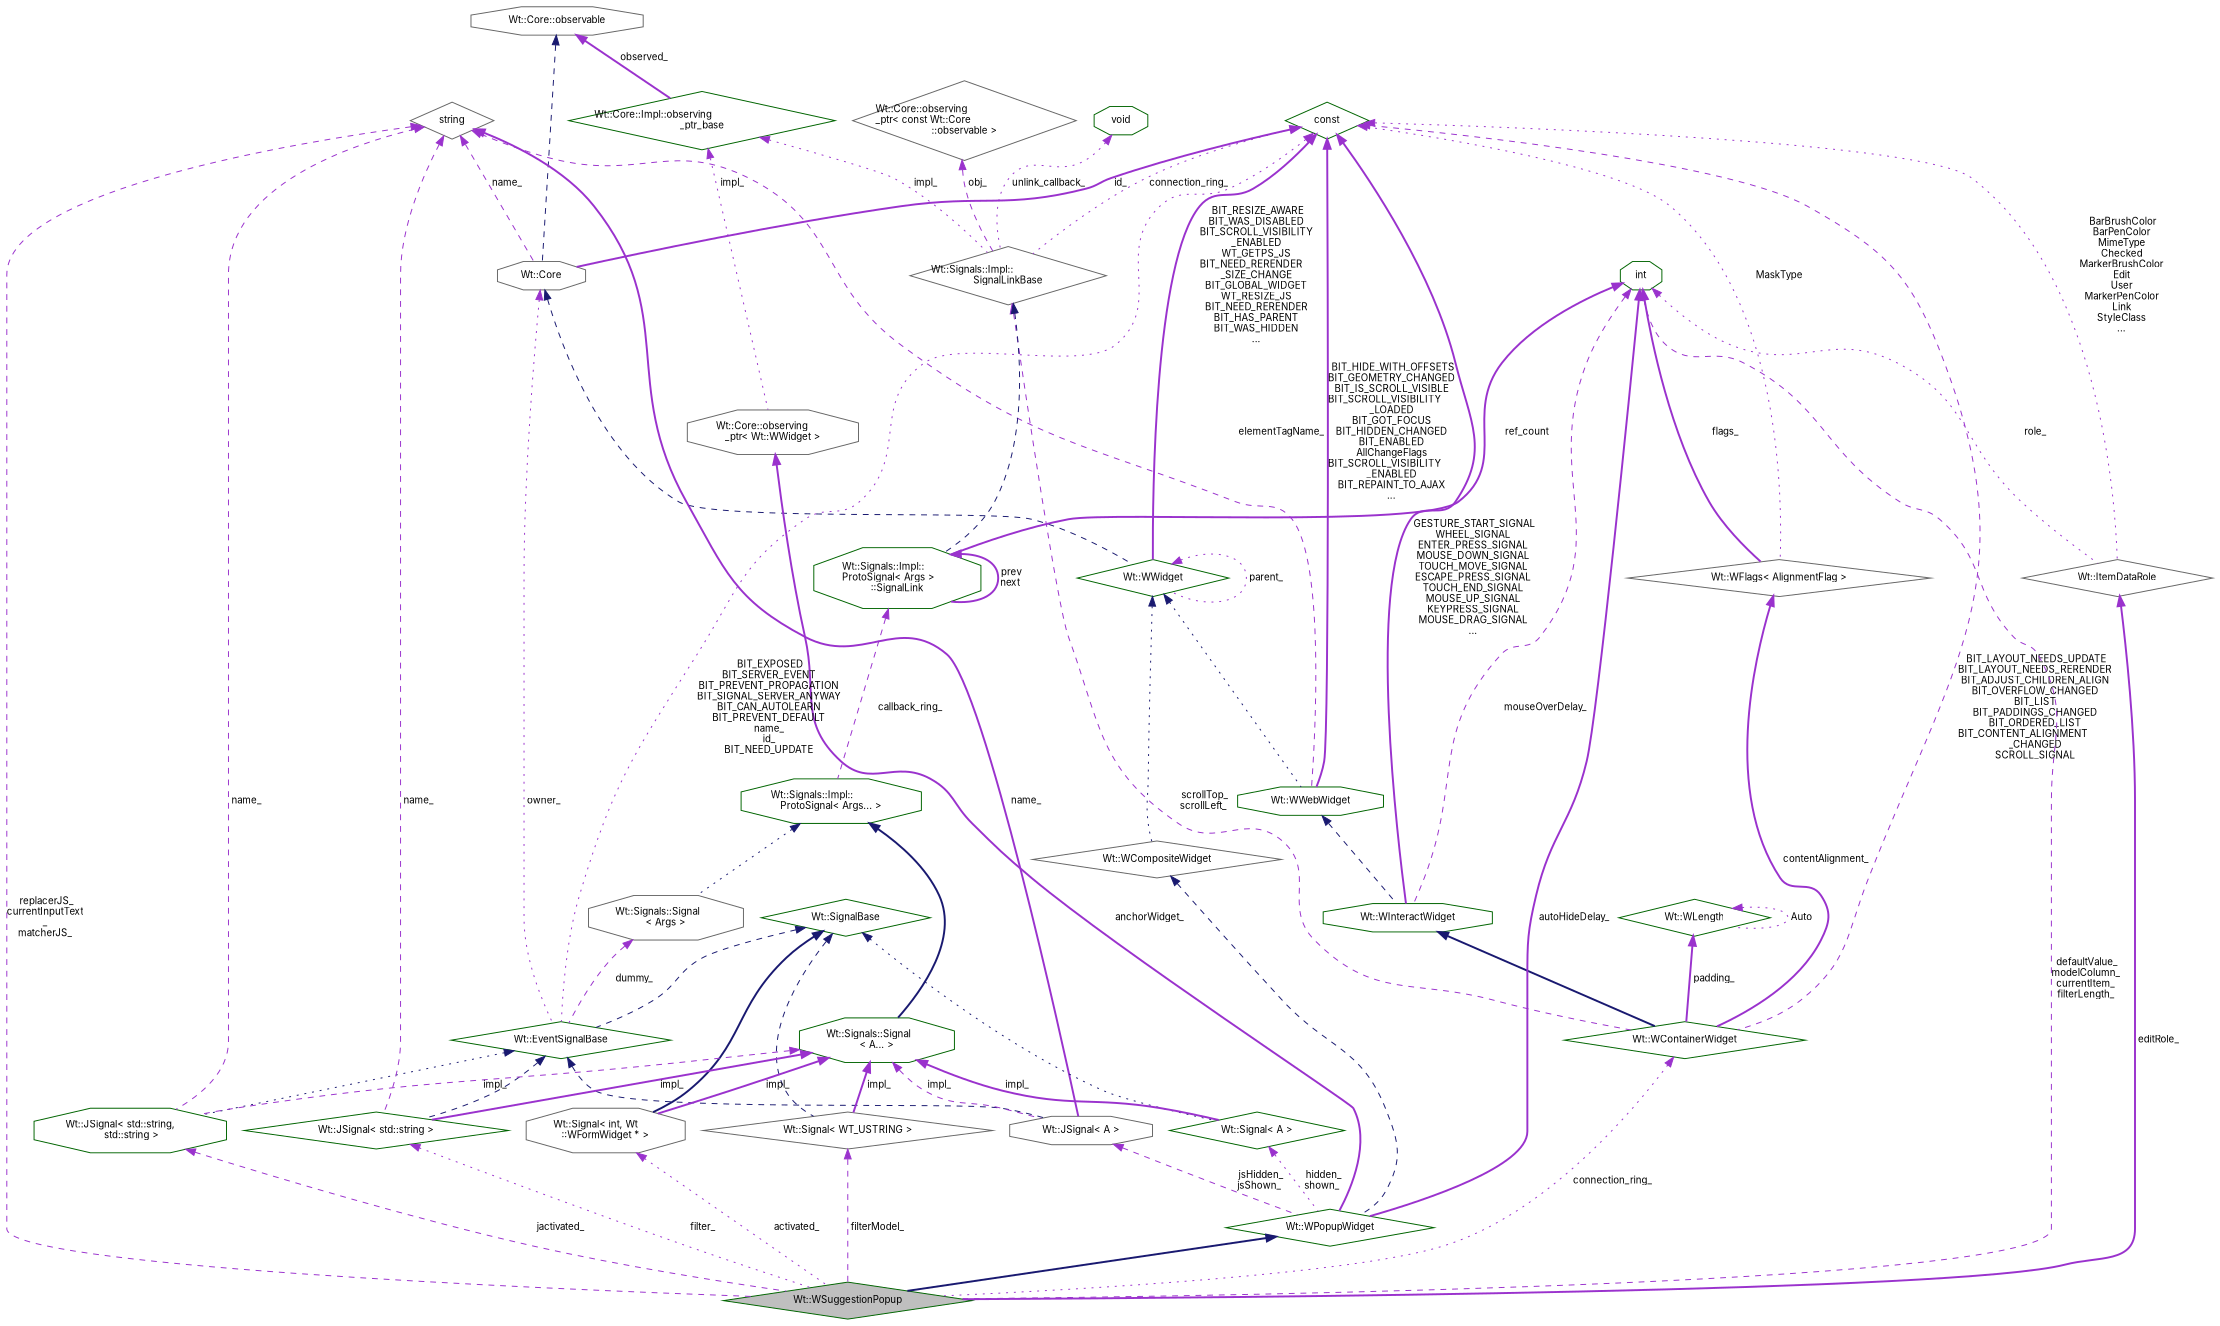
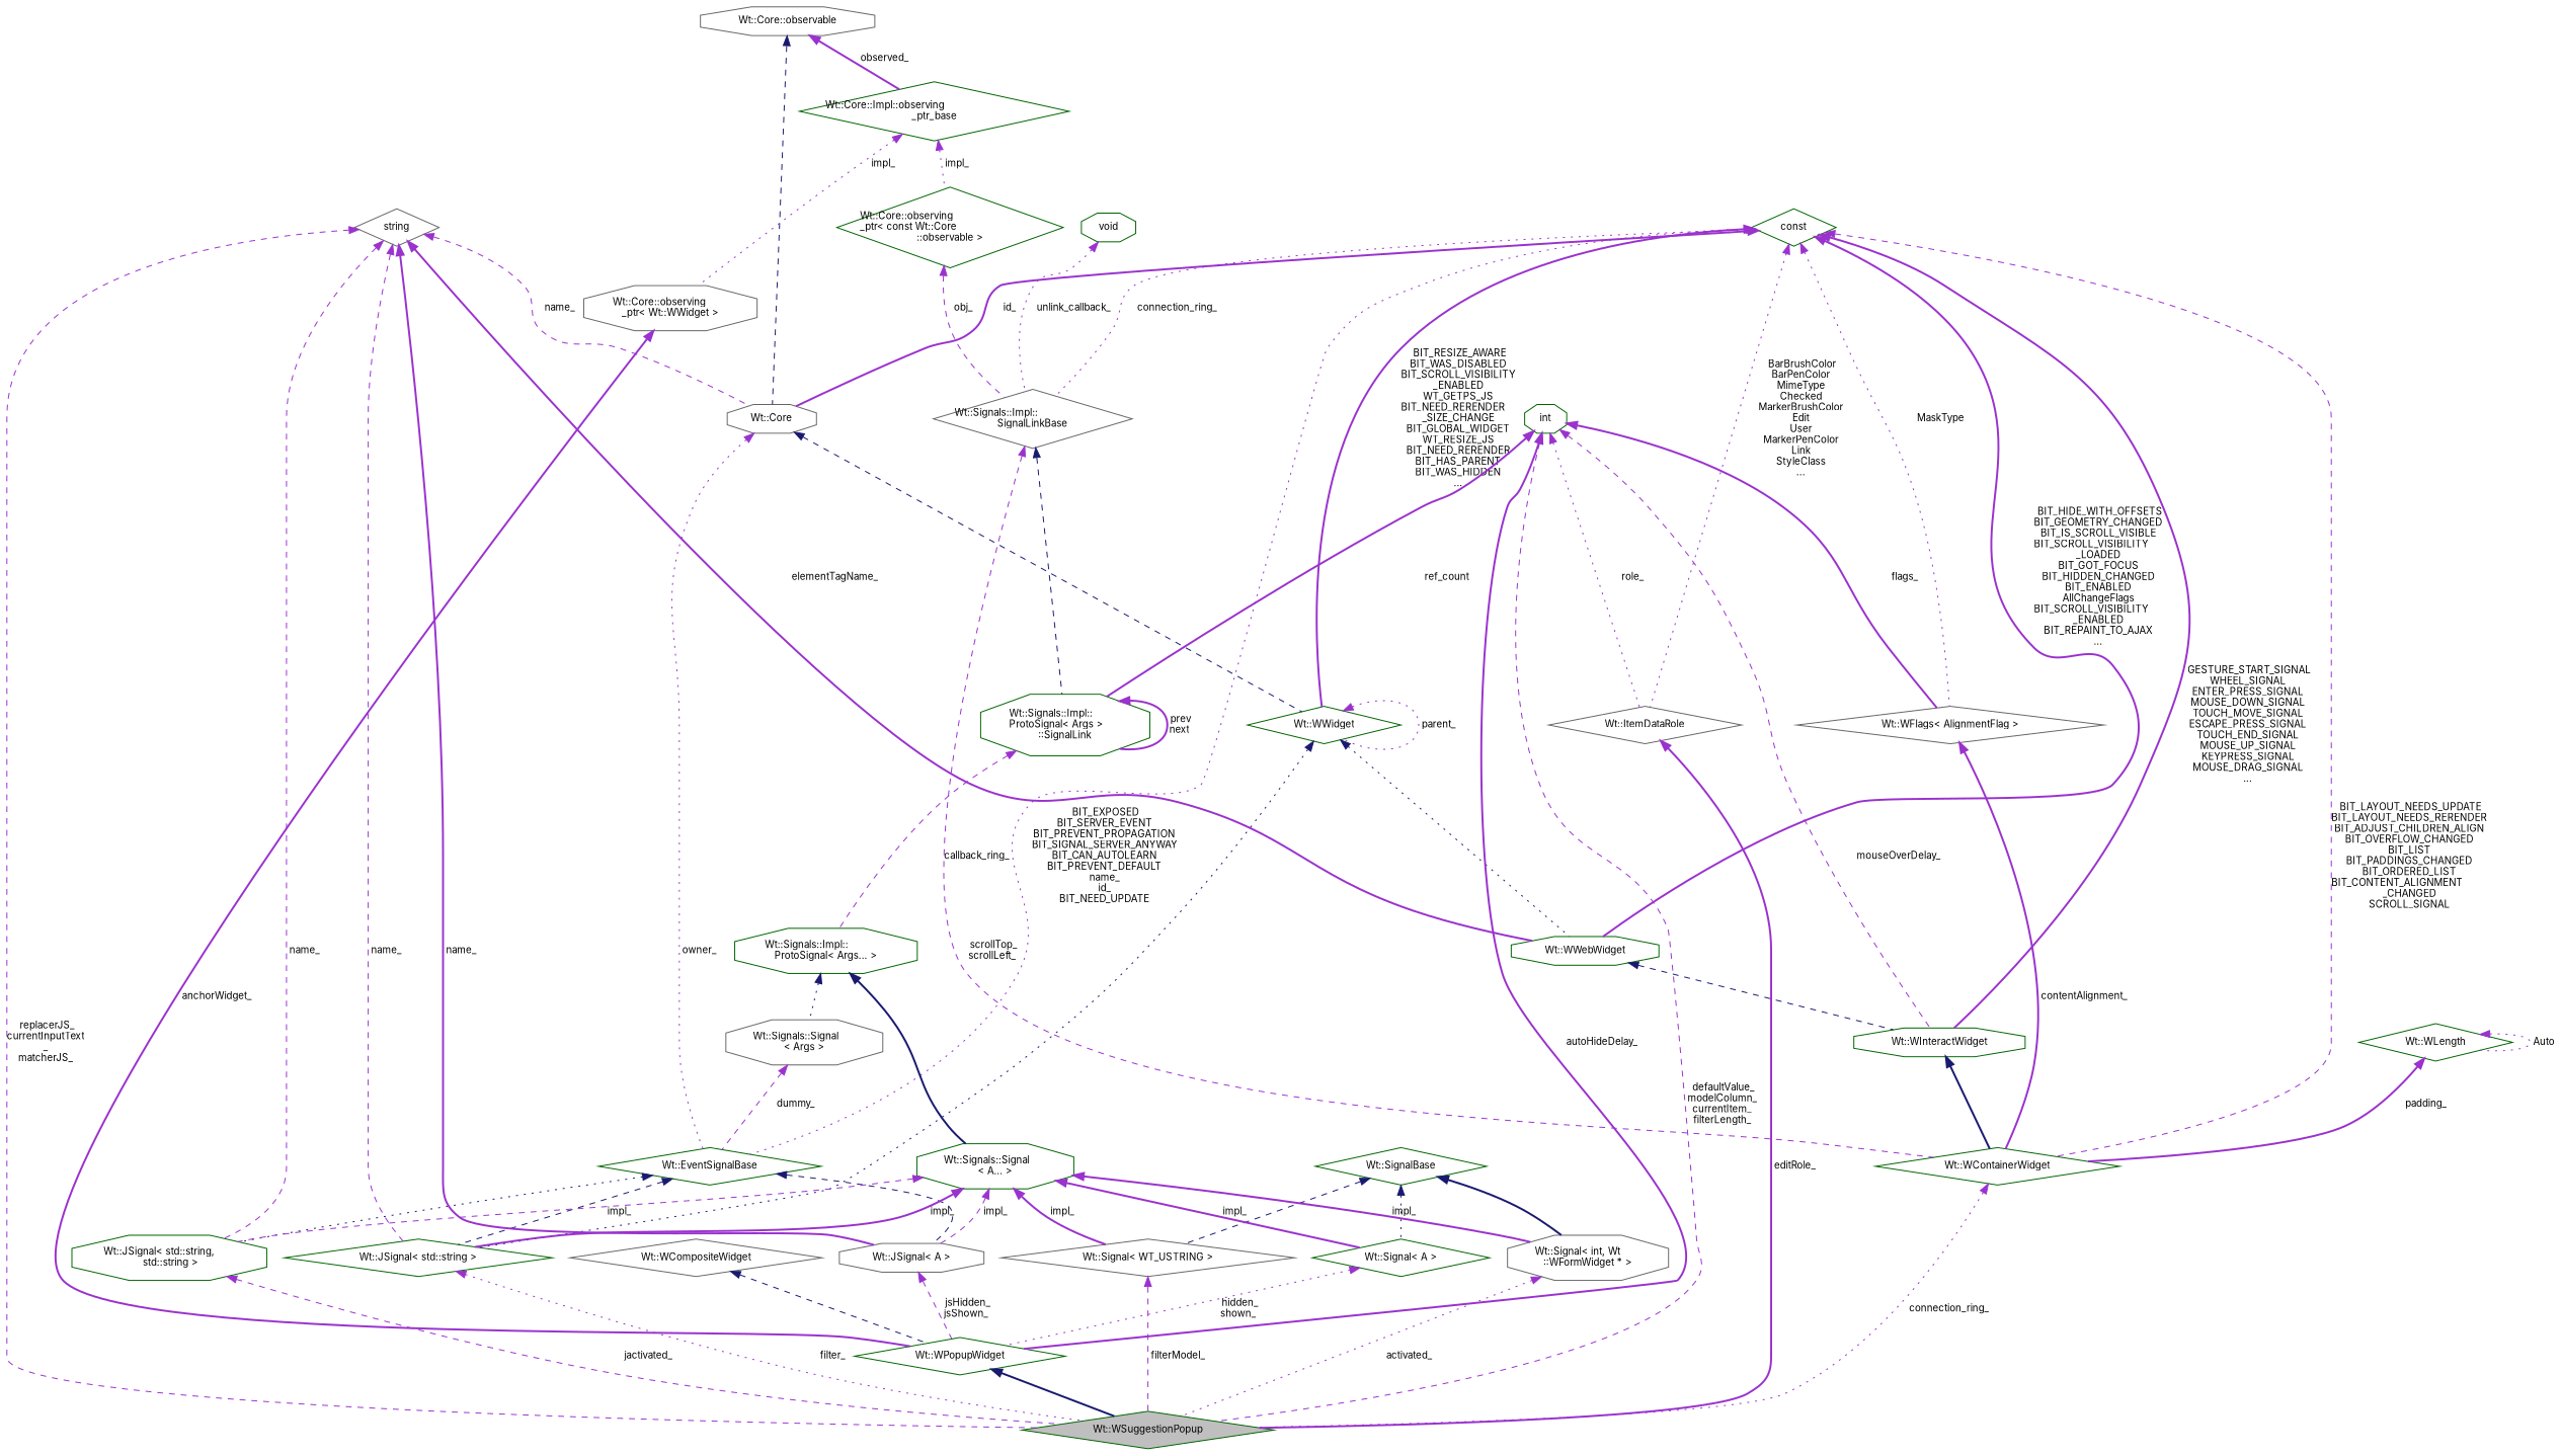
  digraph {
    fontname=Inter
    rankdir=TB
    node [color=darkgreen fillcolor=white fontname=Inter fontsize=10 shape=diamond style=filled]
    edge [color=darkorchid3 dir=back fontname=Inter fontsize=10 labelfontname=Helvetica labelfontsize=10 style=dashed]
    n1 [fillcolor=grey75 fontcolor=black height=0.2 label="Wt::WSuggestionPopup" width=0.4]
    n2 [height=0.2 label="Wt::WPopupWidget" width=0.4]
    n3 [color=gray40 height=0.2 label="Wt::WCompositeWidget" width=0.4]
    n4 [height=0.2 label="Wt::WWidget" width=0.4]
    n5 [height=0.2 label="Wt::WWebWidget" shape=octagon width=0.4]
    n6 [height=0.2 label="Wt::WInteractWidget" shape=octagon width=0.4]
    n7 [color=gray40 height=0.2 label="Wt::Core" shape=octagon width=0.4]
    n8 [height=0.2 label="Wt::EventSignalBase" width=0.4]
    n9 [color=gray40 height=0.2 label="Wt::JSignal\< A \>" shape=octagon width=0.4]
    n10 [height=0.2 label="Wt::JSignal\< std::string \>" width=0.4]
    n11 [height=0.2 label="Wt::JSignal\< std::string,\l std::string \>" shape=octagon width=0.4]
    n12 [color=gray40 height=0.2 label="Wt::Core::observable" shape=octagon width=0.4]
    n13 [height=0.2 label="Wt::Core::Impl::observing\l_ptr_base" width=0.4]
-   n14 [color=gray40 height=0.2 label="Wt::Core::observing\l_ptr\< const Wt::Core\l::observable \>" width=0.4]
+   n14 [height=0.2 label="Wt::Core::observing\l_ptr\< const Wt::Core\l::observable \>" width=0.4]
    n15 [color=gray40 height=0.2 label="Wt::Core::observing\l_ptr\< Wt::WWidget \>" shape=octagon width=0.4]
    n16 [color=gray40 height=0.2 label=string width=0.4]
    n17 [height=0.2 label=const width=0.4]
    n18 [color=gray40 height=0.2 label="Wt::Signals::Impl::\lSignalLinkBase" width=0.4]
    n19 [height=0.2 label="Wt::WContainerWidget" width=0.4]
    n20 [color=gray40 height=0.2 label="Wt::WFlags\< AlignmentFlag \>" width=0.4]
    n21 [color=gray40 height=0.2 label="Wt::ItemDataRole" width=0.4]
    n22 [height=0.2 label="Wt::Signals::Impl::\lProtoSignal\< Args \>\l::SignalLink" shape=octagon width=0.4]
    n23 [height=0.2 label="Wt::Signal\< A \>" width=0.4]
    n24 [height=0.2 label="Wt::SignalBase" width=0.4]
    n25 [color=gray40 height=0.2 label="Wt::Signal\< int, Wt\l::WFormWidget * \>" shape=octagon width=0.4]
    n26 [color=gray40 height=0.2 label="Wt::Signal\< WT_USTRING \>" width=0.4]
    n27 [height=0.2 label="Wt::Signals::Signal\l\< A... \>" shape=octagon width=0.4]
    n28 [height=0.2 label="Wt::Signals::Impl::\lProtoSignal\< Args... \>" shape=octagon width=0.4]
    n29 [color=gray40 height=0.2 label="Wt::Signals::Signal\l\< Args \>" shape=octagon width=0.4]
    n30 [height=0.2 label=void shape=octagon width=0.4]
    n31 [height=0.2 label=int shape=octagon width=0.4]
    n32 [height=0.2 label="Wt::WLength" width=0.4]
    n2 -> n1 [color=midnightblue style=bold]
    n3 -> n2 [color=midnightblue]
-   n4 -> n3 [color=midnightblue style=dotted]
+   n4 -> n10 [color=midnightblue style=dotted]
    n4 -> n4 [label=" parent_" style=dotted]
    n4 -> n5 [color=midnightblue style=dotted]
    n5 -> n6 [color=midnightblue]
    n6 -> n19 [color=midnightblue style=bold]
    n7 -> n4 [color=midnightblue]
    n7 -> n8 [label=" owner_" style=dotted]
    n8 -> n9 [color=midnightblue]
    n8 -> n10 [color=midnightblue]
    n8 -> n11 [color=midnightblue style=dotted]
    n9 -> n2 [label=" jsHidden_\njsShown_"]
    n10 -> n1 [label=" filter_" style=dotted]
    n11 -> n1 [label=" jactivated_"]
    n12 -> n7 [color=midnightblue]
    n12 -> n13 [label=" observed_" style=bold]
-   n13 -> n18 [label=" impl_" style=dotted]
+   n13 -> n14 [label=" impl_" style=dotted]
    n13 -> n15 [label=" impl_" style=dotted]
    n14 -> n18 [label=" obj_"]
    n15 -> n2 [label=" anchorWidget_" style=bold]
    n16 -> n1 [label=" replacerJS_\ncurrentInputText\l_\nmatcherJS_"]
-   n16 -> n5 [label=" elementTagName_"]
+   n16 -> n5 [label=" elementTagName_" style=bold]
    n16 -> n7 [label=" name_"]
    n16 -> n9 [label=" name_" style=bold]
    n16 -> n10 [label=" name_"]
    n16 -> n11 [label=" name_"]
    n17 -> n4 [label=" BIT_RESIZE_AWARE\nBIT_WAS_DISABLED\nBIT_SCROLL_VISIBILITY\l_ENABLED\nWT_GETPS_JS\nBIT_NEED_RERENDER\l_SIZE_CHANGE\nBIT_GLOBAL_WIDGET\nWT_RESIZE_JS\nBIT_NEED_RERENDER\nBIT_HAS_PARENT\nBIT_WAS_HIDDEN\n..." style=bold]
    n17 -> n5 [label=" BIT_HIDE_WITH_OFFSETS\nBIT_GEOMETRY_CHANGED\nBIT_IS_SCROLL_VISIBLE\nBIT_SCROLL_VISIBILITY\l_LOADED\nBIT_GOT_FOCUS\nBIT_HIDDEN_CHANGED\nBIT_ENABLED\nAllChangeFlags\nBIT_SCROLL_VISIBILITY\l_ENABLED\nBIT_REPAINT_TO_AJAX\n..." style=bold]
    n17 -> n6 [label=" GESTURE_START_SIGNAL\nWHEEL_SIGNAL\nENTER_PRESS_SIGNAL\nMOUSE_DOWN_SIGNAL\nTOUCH_MOVE_SIGNAL\nESCAPE_PRESS_SIGNAL\nTOUCH_END_SIGNAL\nMOUSE_UP_SIGNAL\nKEYPRESS_SIGNAL\nMOUSE_DRAG_SIGNAL\n..." style=bold]
    n17 -> n7 [label=" id_" style=bold]
    n17 -> n8 [label=" BIT_EXPOSED\nBIT_SERVER_EVENT\nBIT_PREVENT_PROPAGATION\nBIT_SIGNAL_SERVER_ANYWAY\nBIT_CAN_AUTOLEARN\nBIT_PREVENT_DEFAULT\nname_\nid_\nBIT_NEED_UPDATE" style=dotted]
    n17 -> n18 [label=" connection_ring_" style=dotted]
    n17 -> n19 [label=" BIT_LAYOUT_NEEDS_UPDATE\nBIT_LAYOUT_NEEDS_RERENDER\nBIT_ADJUST_CHILDREN_ALIGN\nBIT_OVERFLOW_CHANGED\nBIT_LIST\nBIT_PADDINGS_CHANGED\nBIT_ORDERED_LIST\nBIT_CONTENT_ALIGNMENT\l_CHANGED\nSCROLL_SIGNAL"]
    n17 -> n20 [label=" MaskType" style=dotted]
    n17 -> n21 [label=" BarBrushColor\nBarPenColor\nMimeType\nChecked\nMarkerBrushColor\nEdit\nUser\nMarkerPenColor\nLink\nStyleClass\n..." style=dotted]
    n18 -> n19 [label=" scrollTop_\nscrollLeft_"]
    n18 -> n22 [color=midnightblue]
    n19 -> n1 [label=" connection_ring_" style=dotted]
    n20 -> n19 [label=" contentAlignment_" style=bold]
    n21 -> n1 [label=" editRole_" style=bold]
    n22 -> n22 [label=" prev\nnext" style=bold]
    n22 -> n28 [label=" callback_ring_"]
    n23 -> n2 [label=" hidden_\nshown_" style=dotted]
-   n24 -> n8 [color=midnightblue]
    n24 -> n23 [color=midnightblue style=dotted]
    n24 -> n25 [color=midnightblue style=bold]
    n24 -> n26 [color=midnightblue]
    n25 -> n1 [label=" activated_" style=dotted]
    n26 -> n1 [label=" filterModel_"]
    n27 -> n9 [label=" impl_"]
    n27 -> n10 [label=" impl_" style=bold]
    n27 -> n11 [label=" impl_"]
    n27 -> n23 [label=" impl_" style=bold]
    n27 -> n25 [label=" impl_" style=bold]
    n27 -> n26 [label=" impl_" style=bold]
    n28 -> n27 [color=midnightblue style=bold]
    n28 -> n29 [color=midnightblue style=dotted]
    n29 -> n8 [label=" dummy_"]
    n30 -> n18 [label=" unlink_callback_" style=dotted]
    n31 -> n1 [label=" defaultValue_\nmodelColumn_\ncurrentItem_\nfilterLength_"]
    n31 -> n2 [label=" autoHideDelay_" style=bold]
    n31 -> n6 [label=" mouseOverDelay_"]
    n31 -> n20 [label=" flags_" style=bold]
    n31 -> n21 [label=" role_" style=dotted]
    n31 -> n22 [label=" ref_count" style=bold]
    n32 -> n19 [label=" padding_" style=bold]
    n32 -> n32 [label=" Auto" style=dotted]
  }
